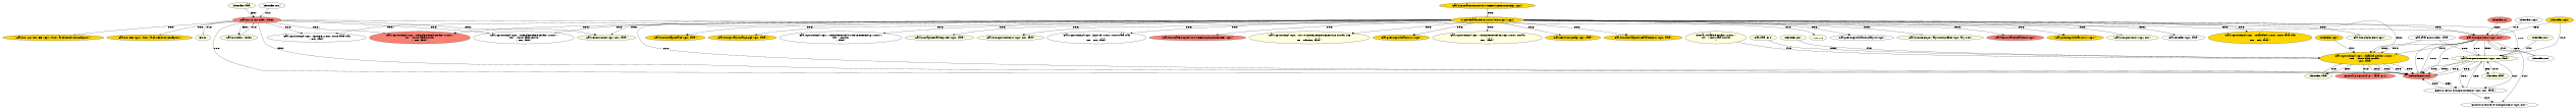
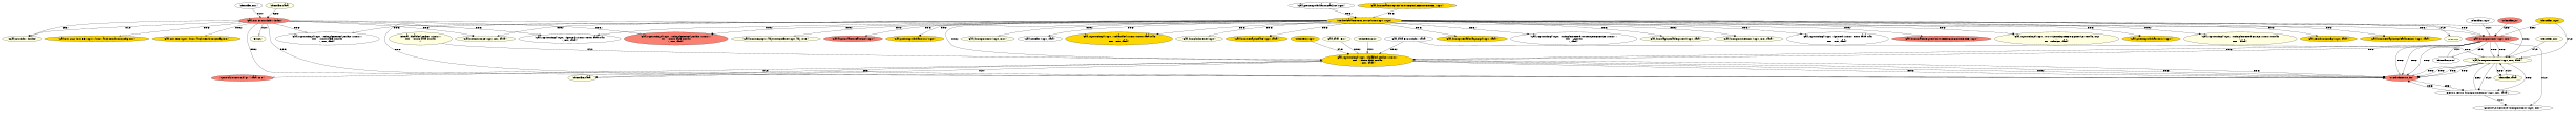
  digraph {
    node [fillcolor=lightyellow style=filled]
    edge [arrowhead=normal]
    n1 [fillcolor=salmon label="(Call,kvm_pmu_msr(vcpu, msr))"]
    n2 [label="(Call,kvm_pmu_set_msr(vcpu, msr, data))"]
    n3 [fillcolor=gold label="(Call,vcpu_unimpl(vcpu, \"disabled perfctr wrmsr: \"\n\t\t\t\t    \"0x%x data 0x%llx\n\", msr, data))"]
    n4 [fillcolor=white label="(Identifier,msr)"]
    n5 [fillcolor=salmon label="(MethodReturn,int)"]
    n6 [fillcolor=white label="(ControlStructure,if (kvm_pmu_msr(vcpu, msr)))"]
    n7 [fillcolor=white label="(Return,return kvm_pmu_set_msr(vcpu, msr, data);)"]
    n8 [label="(Identifier,data)"]
    n9 [label="(Identifier,data)"]
    n10 [fillcolor=salmon label="(ControlStructure,if (pr || data != 0))"]
    n11 [fillcolor=gold label="(MethodParameterIn,struct kvm_vcpu *vcpu)"]
    n12 [fillcolor=white label="(Call,guest_cpuid_has_tsc_adjust(vcpu))"]
    n13 [label="(Call,kvm_x86_ops->adjust_tsc_offset(vcpu, adj, true))"]
    n14 [fillcolor=salmon label="(Call,accumulate_steal_time(vcpu))"]
    n15 [fillcolor=gold label="(Call,guest_cpuid_has_osvw(vcpu))"]
    n16 [label="(Call,kvm_pmu_msr(vcpu, msr))"]
    n17 [fillcolor=white label="(Call,set_efer(vcpu, data))"]
    n18 [fillcolor=gold label="(Call,vcpu_unimpl(vcpu, \"unhandled wrmsr: 0x%x data %llx\n\",\n\t\t\t\t    msr, data))"]
    n19 [label="(Call,kvmclock_reset(vcpu))"]
    n20 [fillcolor=white label="(Call,vcpu_unimpl(vcpu, \"ignored wrmsr: 0x%x data %llx\n\", msr, data))"]
    n21 [fillcolor=gold label="(Call,kvm_set_apic_base(vcpu, data))"]
-   n22 [fillcolor=gold label="(Call,kvm_pv_adjust_async_pf(vcpu, data))"]
+   n22 [fillcolor=gold label="(Call,kvm_pv_enable_async_pf(vcpu, data))"]
    n23 [fillcolor=salmon label="(Call,vcpu_unimpl(vcpu, \"unimplemented perfctr wrmsr: \"\n\t\t\t    \"0x%x data 0x%llx\n\", msr, data))"]
    n24 [fillcolor=white label="(Call,vcpu_unimpl(vcpu, \"unimplemented MMIO_CONF_BASE wrmsr: \"\n\t\t\t\t    \"0x%llx\n\", data))"]
    n25 [fillcolor=white label="(Call,vcpu_unimpl(vcpu, \"unimplemented perfctr wrmsr: \"\n\t\t\t\t    \"0x%x data 0x%llx\n\", msr, data))"]
    n26 [label="(Call,kvm_lapic_enable_pv_eoi(vcpu, data))"]
    n27 [label="(Call,kvm_pmu_set_msr(vcpu, msr, data))"]
    n28 [fillcolor=white label="(Call,vcpu_unimpl(vcpu, \"ignored wrmsr: 0x%x data %llx\n\",\n\t\t\t\t    msr, data))"]
    n29 [label="(Call,set_msr_mce(vcpu, msr, data))"]
    n30 [fillcolor=salmon label="(Call,kvm_make_request(KVM_REQ_CLOCK_UPDATE, vcpu))"]
    n31 [label="(Call,vcpu_unimpl(vcpu, \"%s: MSR_IA32_DEBUGCTLMSR 0x%llx, nop\n\",\n\t\t\t    __func__, data))"]
    n32 [fillcolor=gold label="(Call,guest_cpuid_has_osvw(vcpu))"]
    n33 [label="(Call,vcpu_unimpl(vcpu, \"unimplemented HWCR wrmsr: 0x%llx\n\",\n\t\t\t\t    data))"]
    n34 [fillcolor=gold label="(Call,xen_hvm_config(vcpu, data))"]
    n35 [fillcolor=gold label="(Call,kvm_set_lapic_tscdeadline_msr(vcpu, data))"]
    1000112
    n37 [fillcolor=gold label="(Call,kvm_make_request(KVM_REQ_STEAL_UPDATE, vcpu))"]
    n38 [fillcolor=salmon label="(Call,msr = msr_info->index)"]
    n39 [label="(Call,msr_info->index)"]
    n40 [fillcolor=gold label="(Call,msr && (msr == vcpu->kvm->arch.xen_hvm_config.msr))"]
    n41 [fillcolor=gold label="(Call,msr == vcpu->kvm->arch.xen_hvm_config.msr)"]
    n42 [label="(Block,)"]
    n43 [fillcolor=gold label="(Identifier,vcpu)"]
    n44 [fillcolor=gold label="(Identifier,vcpu)"]
    n45 [fillcolor=white label="(Identifier,msr)"]
    n46 [fillcolor=white label="(Call,data = msr_info->data)"]
    n47 [label="(Literal,\"disabled perfctr wrmsr: \"\n\t\t\t\t    \"0x%x data 0x%llx\n\")"]
    n48 [label="(Call,data != 0)"]
    n49 [label="(Identifier,msr)"]
    n50 [fillcolor=salmon label="(Identifier,pr)"]
    n51 [label="(Identifier,msr)"]
    n52 [label="(Identifier,data)"]
    n53 [fillcolor=white label="(Identifier,vcpu)"]
    n1 -> n2 [label="DDG: "]
    n1 -> n2 [arrowhead=onormal label="DDG: "]
    n1 -> n3 [label="DDG: "]
    n1 -> n3 [label="DDG: "]
    n1 -> n4 [arrowhead=onormal label="CFG: "]
    n1 -> n5 [arrowhead=onormal label="DDG: "]
    n1 -> n5 [label="DDG: "]
    n1 -> n5 [label="DDG: "]
    n1 -> n6 [label="AST: "]
    n2 -> n5 [arrowhead=box label="DDG: "]
    n2 -> n5 [arrowhead=box label="DDG: "]
    n2 -> n5 [arrowhead=onormal label="DDG: "]
    n2 -> n5 [label="DDG: "]
    n2 -> n7 [arrowhead=box label="AST: "]
    n2 -> n7 [label="DDG: "]
    n2 -> n8 [arrowhead=box label="CFG: "]
    n3 -> n5 [arrowhead=box label="DDG: "]
    n3 -> n5 [arrowhead=box label="DDG: "]
    n3 -> n5 [arrowhead=box label="DDG: "]
    n3 -> n5 [arrowhead=box label="DDG: "]
    n3 -> n9 [arrowhead=box label="CFG: "]
    n3 -> n10 [arrowhead=onormal label="AST: "]
    n4 -> n1 [arrowhead=onormal label="AST: "]
    n5 -> n7 [arrowhead=box label="CFG: "]
    n7 -> n2 [arrowhead=onormal label="CFG: "]
    n7 -> n5 [arrowhead=box label="DDG: "]
    n7 -> n6 [arrowhead=box label="AST: "]
    n8 -> n2 [label="AST: "]
    n9 -> n3 [arrowhead=onormal label="AST: "]
    n11 -> n1 [arrowhead=box label="DDG: "]
    n11 -> n2 [label="DDG: "]
    n11 -> n3 [arrowhead=box label="DDG: "]
    n11 -> n5 [arrowhead=box label="DDG: "]
-   n11 -> n12 [arrowhead=box label="DDG: "]
+   n12 -> n11 [arrowhead=box label="DDG: "]
    n11 -> n13 [arrowhead=onormal label="DDG: "]
    n11 -> n14 [label="DDG: "]
    n11 -> n15 [arrowhead=box label="DDG: "]
    n11 -> n16 [arrowhead=onormal label="DDG: "]
    n11 -> n17 [label="DDG: "]
    n11 -> n18 [label="DDG: "]
    n11 -> n19 [arrowhead=onormal label="DDG: "]
    n11 -> n20 [label="DDG: "]
    n11 -> n21 [arrowhead=box label="DDG: "]
    n11 -> n22 [label="DDG: "]
    n11 -> n23 [arrowhead=box label="DDG: "]
    n11 -> n24 [label="DDG: "]
    n11 -> n25 [arrowhead=onormal label="DDG: "]
    n11 -> n26 [label="DDG: "]
    n11 -> n27 [arrowhead=box label="DDG: "]
    n11 -> n28 [label="DDG: "]
    n11 -> n29 [label="DDG: "]
    n11 -> n30 [label="DDG: "]
    n11 -> n31 [arrowhead=box label="DDG: "]
    n11 -> n32 [arrowhead=box label="DDG: "]
    n11 -> n33 [label="DDG: "]
    n11 -> n34 [label="DDG: "]
    n11 -> n35 [arrowhead=box label="DDG: "]
    n11 -> 1000112 [label="AST: "]
    n37 -> n11 [arrowhead=onormal label="DDG: "]
    n38 -> n1 [arrowhead=onormal label="DDG: "]
    n38 -> n5 [arrowhead=box label="DDG: "]
    n38 -> n5 [arrowhead=onormal label="DDG: "]
    n38 -> n20 [label="DDG: "]
    n38 -> n23 [arrowhead=onormal label="DDG: "]
    n38 -> n25 [arrowhead=onormal label="DDG: "]
    n38 -> n29 [arrowhead=box label="DDG: "]
    n38 -> n39 [arrowhead=box label="CFG: "]
    n38 -> n40 [arrowhead=onormal label="DDG: "]
    n38 -> n41 [arrowhead=onormal label="DDG: "]
    n38 -> n42 [arrowhead=onormal label="AST: "]
    n39 -> n38 [arrowhead=onormal label="AST: "]
    n43 -> n1 [arrowhead=onormal label="CFG: "]
    n43 -> n2 [label="AST: "]
    n44 -> n3 [arrowhead=box label="AST: "]
    n45 -> n38 [label="AST: "]
    n46 -> n2 [arrowhead=onormal label="DDG: "]
    n46 -> n3 [label="DDG: "]
    n47 -> n3 [arrowhead=onormal label="AST: "]
    n48 -> n3 [arrowhead=onormal label="DDG: "]
    n49 -> n3 [label="AST: "]
    n50 -> n1 [arrowhead=box label="CFG: "]
    n51 -> n2 [label="AST: "]
    n52 -> n38 [arrowhead=box label="CFG: "]
    n53 -> n1 [arrowhead=onormal label="AST: "]
  }
